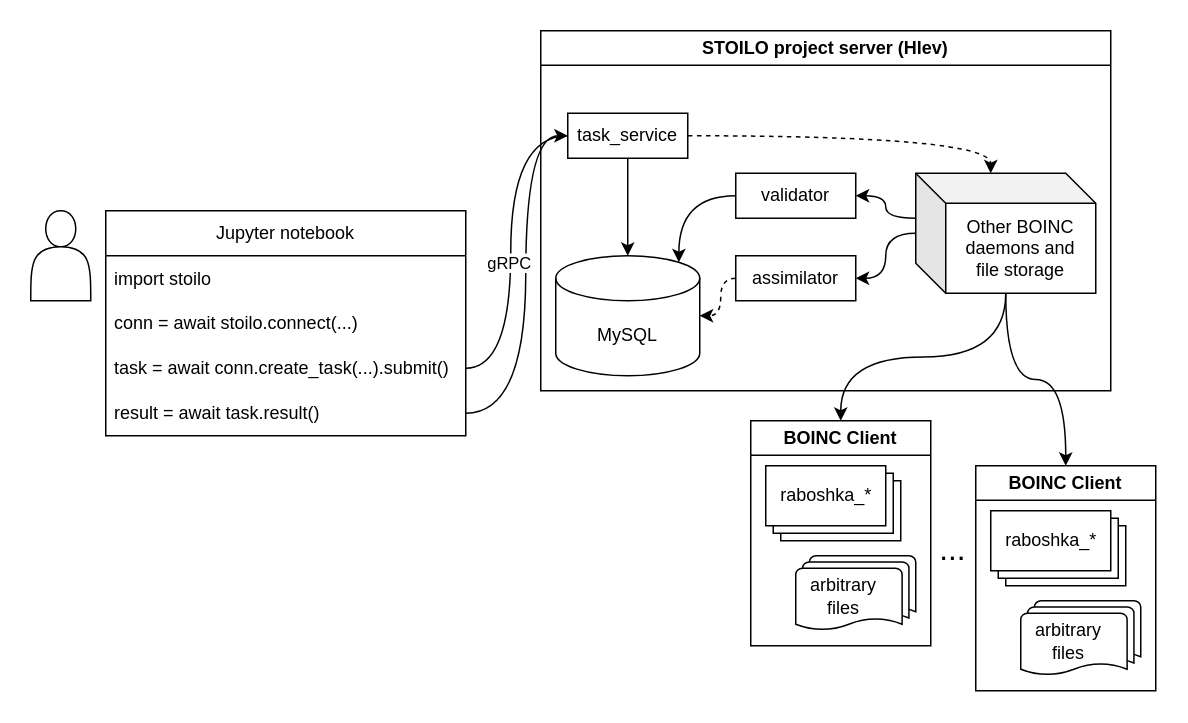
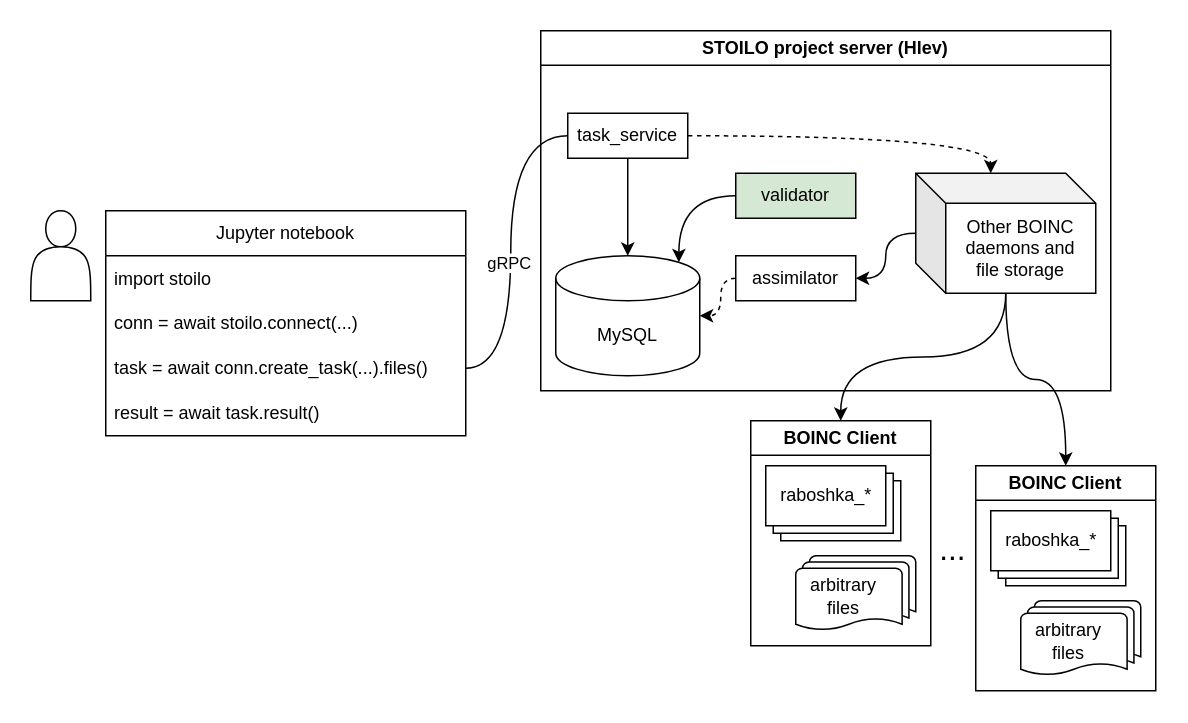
  <mxCell id="0" />
  <mxCell id="1" parent="0" />
- <mxCell id="2" value="" style="edgeStyle=orthogonalEdgeStyle;rounded=0;orthogonalLoop=1;jettySize=auto;html=1;entryX=0;entryY=0.5;entryDx=0;entryDy=0;curved=1;endArrow=classic;startFill=0;endFill=1;" edge="1" parent="1" source="19" target="5"><mxGeometry x="0.001" relative="1" as="geometry"><Array as="points"><mxPoint x="350" y="275" /><mxPoint x="350" y="90" /></Array><mxPoint as="offset" /></mxGeometry></mxCell>
  <mxCell id="3" value="" style="shape=actor;whiteSpace=wrap;html=1;" vertex="1" parent="1"><mxGeometry x="20" y="140" width="40" height="60" as="geometry" /></mxCell>
  <mxCell id="4" value="STOILO p&lt;span style=&quot;background-color: transparent; color: light-dark(rgb(0, 0, 0), rgb(255, 255, 255));&quot;&gt;roject server (Hlev)&lt;/span&gt;" style="swimlane;whiteSpace=wrap;html=1;" vertex="1" parent="1"><mxGeometry x="360" y="20" width="380" height="240" as="geometry" /></mxCell>
  <mxCell id="5" value="task_service" style="whiteSpace=wrap;html=1;" vertex="1" parent="4"><mxGeometry x="18" y="55" width="80" height="30" as="geometry" /></mxCell>
  <mxCell id="6" value="&lt;div&gt;&lt;span style=&quot;background-color: transparent; color: light-dark(rgb(0, 0, 0), rgb(255, 255, 255));&quot;&gt;MySQL&lt;/span&gt;&lt;/div&gt;" style="shape=cylinder3;whiteSpace=wrap;html=1;boundedLbl=1;backgroundOutline=1;size=15;" vertex="1" parent="4"><mxGeometry x="10" y="150" width="96" height="80" as="geometry" /></mxCell>
- <mxCell id="7" style="edgeStyle=orthogonalEdgeStyle;rounded=0;orthogonalLoop=1;jettySize=auto;html=1;entryX=1;entryY=0.5;entryDx=0;entryDy=0;curved=1;exitX=0;exitY=0;exitDx=0;exitDy=30;exitPerimeter=0;" edge="1" parent="4" source="9" target="10"><mxGeometry relative="1" as="geometry" /></mxCell>
  <mxCell id="8" style="edgeStyle=orthogonalEdgeStyle;rounded=0;orthogonalLoop=1;jettySize=auto;html=1;entryX=1;entryY=0.5;entryDx=0;entryDy=0;curved=1;" edge="1" parent="4" source="9" target="11"><mxGeometry relative="1" as="geometry" /></mxCell>
  <mxCell id="9" value="Other BOINC daemons and file&lt;span style=&quot;background-color: transparent; color: light-dark(rgb(0, 0, 0), rgb(255, 255, 255));&quot;&gt;&amp;nbsp;storage&lt;/span&gt;" style="shape=cube;whiteSpace=wrap;html=1;boundedLbl=1;backgroundOutline=1;darkOpacity=0.05;darkOpacity2=0.1;" vertex="1" parent="4"><mxGeometry x="250" y="95" width="120" height="80" as="geometry" /></mxCell>
- <mxCell id="10" value="validator" style="whiteSpace=wrap;html=1;" vertex="1" parent="4"><mxGeometry x="130" y="95" width="80" height="30" as="geometry" /></mxCell>
+ <mxCell id="10" value="validator" style="whiteSpace=wrap;html=1;fillColor=#d5e8d4;" vertex="1" parent="4"><mxGeometry x="130" y="95" width="80" height="30" as="geometry" /></mxCell>
  <mxCell id="11" value="assimilator" style="whiteSpace=wrap;html=1;" vertex="1" parent="4"><mxGeometry x="130" y="150" width="80" height="30" as="geometry" /></mxCell>
  <mxCell id="12" style="edgeStyle=orthogonalEdgeStyle;rounded=0;orthogonalLoop=1;jettySize=auto;html=1;entryX=0.5;entryY=0;entryDx=0;entryDy=0;entryPerimeter=0;curved=1;" edge="1" parent="4" source="5" target="6"><mxGeometry relative="1" as="geometry" /></mxCell>
  <mxCell id="13" style="edgeStyle=orthogonalEdgeStyle;rounded=0;orthogonalLoop=1;jettySize=auto;html=1;entryX=1;entryY=0.5;entryDx=0;entryDy=0;entryPerimeter=0;curved=1;dashed=1;" edge="1" parent="4" source="11" target="6"><mxGeometry relative="1" as="geometry"><Array as="points"><mxPoint x="120" y="165" /><mxPoint x="120" y="190" /></Array></mxGeometry></mxCell>
  <mxCell id="14" style="edgeStyle=orthogonalEdgeStyle;rounded=0;orthogonalLoop=1;jettySize=auto;html=1;entryX=0.855;entryY=0;entryDx=0;entryDy=4.35;entryPerimeter=0;curved=1;" edge="1" parent="4" source="10" target="6"><mxGeometry relative="1" as="geometry" /></mxCell>
  <mxCell id="15" style="edgeStyle=orthogonalEdgeStyle;rounded=0;orthogonalLoop=1;jettySize=auto;html=1;entryX=0;entryY=0;entryDx=50;entryDy=0;entryPerimeter=0;curved=1;dashed=1;" edge="1" parent="4" source="5" target="9"><mxGeometry relative="1" as="geometry" /></mxCell>
  <mxCell id="16" value="Jupyter notebook" style="swimlane;fontStyle=0;childLayout=stackLayout;horizontal=1;startSize=30;horizontalStack=0;resizeParent=1;resizeParentMax=0;resizeLast=0;collapsible=1;marginBottom=0;whiteSpace=wrap;html=1;" vertex="1" parent="1"><mxGeometry x="70" y="140" width="240" height="150" as="geometry" /></mxCell>
  <mxCell id="17" value="&lt;div&gt;import stoilo&lt;/div&gt;&lt;div&gt;&lt;br&gt;&lt;/div&gt;&lt;div&gt;conn = await stoilo.connect(...)&lt;/div&gt;" style="text;strokeColor=none;fillColor=none;align=left;verticalAlign=middle;spacingLeft=4;spacingRight=4;overflow=hidden;points=[[0,0.5],[1,0.5]];portConstraint=eastwest;rotatable=0;whiteSpace=wrap;html=1;" vertex="1" parent="16"><mxGeometry y="30" width="240" height="60" as="geometry" /></mxCell>
- <mxCell id="18" value="&lt;div&gt;task = await conn.create_task(...&lt;span style=&quot;background-color: transparent; color: light-dark(rgb(0, 0, 0), rgb(255, 255, 255));&quot;&gt;).submit()&lt;/span&gt;&lt;/div&gt;" style="text;strokeColor=none;fillColor=none;align=left;verticalAlign=middle;spacingLeft=4;spacingRight=4;overflow=hidden;points=[[0,0.5],[1,0.5]];portConstraint=eastwest;rotatable=0;whiteSpace=wrap;html=1;" vertex="1" parent="16"><mxGeometry y="90" width="240" height="30" as="geometry" /></mxCell>
+ <mxCell id="18" value="&lt;div&gt;task = await conn.create_task(...&lt;span style=&quot;background-color: transparent; color: light-dark(rgb(0, 0, 0), rgb(255, 255, 255));&quot;&gt;).files()&lt;/span&gt;&lt;/div&gt;" style="text;strokeColor=none;fillColor=none;align=left;verticalAlign=middle;spacingLeft=4;spacingRight=4;overflow=hidden;points=[[0,0.5],[1,0.5]];portConstraint=eastwest;rotatable=0;whiteSpace=wrap;html=1;" vertex="1" parent="16"><mxGeometry y="90" width="240" height="30" as="geometry" /></mxCell>
  <mxCell id="19" value="result = await task.result()" style="text;strokeColor=none;fillColor=none;align=left;verticalAlign=middle;spacingLeft=4;spacingRight=4;overflow=hidden;points=[[0,0.5],[1,0.5]];portConstraint=eastwest;rotatable=0;whiteSpace=wrap;html=1;" vertex="1" parent="16"><mxGeometry y="120" width="240" height="30" as="geometry" /></mxCell>
  <mxCell id="20" style="edgeStyle=orthogonalEdgeStyle;rounded=0;orthogonalLoop=1;jettySize=auto;html=1;entryX=0;entryY=0.5;entryDx=0;entryDy=0;curved=1;endArrow=none;endFill=1;startFill=0;" edge="1" parent="1" source="18" target="5"><mxGeometry relative="1" as="geometry"><Array as="points"><mxPoint x="340" y="245" /><mxPoint x="340" y="90" /></Array></mxGeometry></mxCell>
  <mxCell id="21" value="gRPC" style="edgeLabel;html=1;align=center;verticalAlign=middle;resizable=0;points=[];" vertex="1" connectable="0" parent="20"><mxGeometry x="-0.09" y="2" relative="1" as="geometry"><mxPoint as="offset" /></mxGeometry></mxCell>
  <mxCell id="22" value="BOINC Client" style="swimlane;whiteSpace=wrap;html=1;" vertex="1" parent="1"><mxGeometry x="500" y="280" width="120" height="150" as="geometry" /></mxCell>
  <mxCell id="23" value="" style="verticalLabelPosition=bottom;verticalAlign=top;html=1;shape=mxgraph.basic.layered_rect;dx=10;outlineConnect=0;whiteSpace=wrap;" vertex="1" parent="22"><mxGeometry x="10" y="30" width="90" height="50" as="geometry" /></mxCell>
  <mxCell id="24" value="&lt;span style=&quot;text-wrap-mode: wrap;&quot;&gt;raboshka_*&lt;/span&gt;" style="text;html=1;align=center;verticalAlign=middle;resizable=0;points=[];autosize=1;strokeColor=none;fillColor=none;" vertex="1" parent="22"><mxGeometry x="10" y="35" width="80" height="30" as="geometry" /></mxCell>
  <mxCell id="25" value="" style="strokeWidth=1;html=1;shape=mxgraph.flowchart.multi-document;whiteSpace=wrap;" vertex="1" parent="22"><mxGeometry x="30" y="90" width="80" height="50" as="geometry" /></mxCell>
  <mxCell id="26" value="arbitrary files" style="text;html=1;align=center;verticalAlign=middle;whiteSpace=wrap;rounded=0;" vertex="1" parent="22"><mxGeometry x="32" y="102" width="60" height="30" as="geometry" /></mxCell>
  <mxCell id="27" style="edgeStyle=orthogonalEdgeStyle;rounded=0;orthogonalLoop=1;jettySize=auto;html=1;entryX=0.5;entryY=0;entryDx=0;entryDy=0;curved=1;" edge="1" parent="1" source="9" target="22"><mxGeometry relative="1" as="geometry" /></mxCell>
  <mxCell id="28" value="..." style="text;html=1;align=center;verticalAlign=middle;whiteSpace=wrap;rounded=0;fontSize=21;" vertex="1" parent="1"><mxGeometry x="620" y="350" width="30" height="30" as="geometry" /></mxCell>
  <mxCell id="29" value="BOINC Client" style="swimlane;whiteSpace=wrap;html=1;" vertex="1" parent="1"><mxGeometry x="650" y="310" width="120" height="150" as="geometry" /></mxCell>
  <mxCell id="30" value="" style="verticalLabelPosition=bottom;verticalAlign=top;html=1;shape=mxgraph.basic.layered_rect;dx=10;outlineConnect=0;whiteSpace=wrap;" vertex="1" parent="29"><mxGeometry x="10" y="30" width="90" height="50" as="geometry" /></mxCell>
  <mxCell id="31" value="&lt;span style=&quot;text-wrap-mode: wrap;&quot;&gt;raboshka_*&lt;/span&gt;" style="text;html=1;align=center;verticalAlign=middle;resizable=0;points=[];autosize=1;strokeColor=none;fillColor=none;" vertex="1" parent="29"><mxGeometry x="10" y="35" width="80" height="30" as="geometry" /></mxCell>
  <mxCell id="32" value="" style="strokeWidth=1;html=1;shape=mxgraph.flowchart.multi-document;whiteSpace=wrap;" vertex="1" parent="29"><mxGeometry x="30" y="90" width="80" height="50" as="geometry" /></mxCell>
  <mxCell id="33" value="arbitrary files" style="text;html=1;align=center;verticalAlign=middle;whiteSpace=wrap;rounded=0;" vertex="1" parent="29"><mxGeometry x="32" y="102" width="60" height="30" as="geometry" /></mxCell>
  <mxCell id="34" style="edgeStyle=orthogonalEdgeStyle;rounded=0;orthogonalLoop=1;jettySize=auto;html=1;entryX=0.5;entryY=0;entryDx=0;entryDy=0;curved=1;" edge="1" parent="1" source="9" target="29"><mxGeometry relative="1" as="geometry" /></mxCell>
